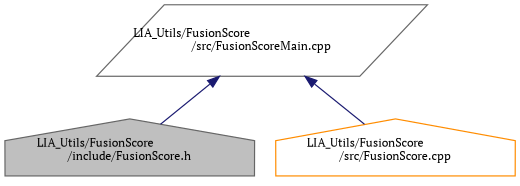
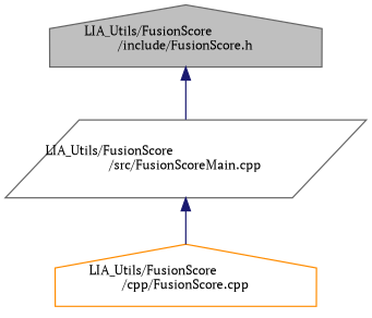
  digraph {
    fontname="PT Serif"
    node [color=gray40 fillcolor=white fontname="PT Serif" fontsize=10 shape=house style=filled]
    edge [color=midnightblue dir=back fontname="PT Serif" fontsize=10 labelfontname=Helvetica labelfontsize=10 style=solid]
    n1 [fillcolor=grey75 fontcolor=black height=0.2 label="LIA_Utils/FusionScore\l/include/FusionScore.h" width=0.4]
    n2 [height=0.2 label="LIA_Utils/FusionScore\l/src/FusionScoreMain.cpp" shape=parallelogram width=0.4]
-   n3 [color=darkorange height=0.2 label="LIA_Utils/FusionScore\l/src/FusionScore.cpp" width=0.4]
-   n2 -> n1
+   n3 [color=darkorange height=0.2 label="LIA_Utils/FusionScore\l/cpp/FusionScore.cpp" width=0.4]
+   n1 -> n2
    n2 -> n3
  }
